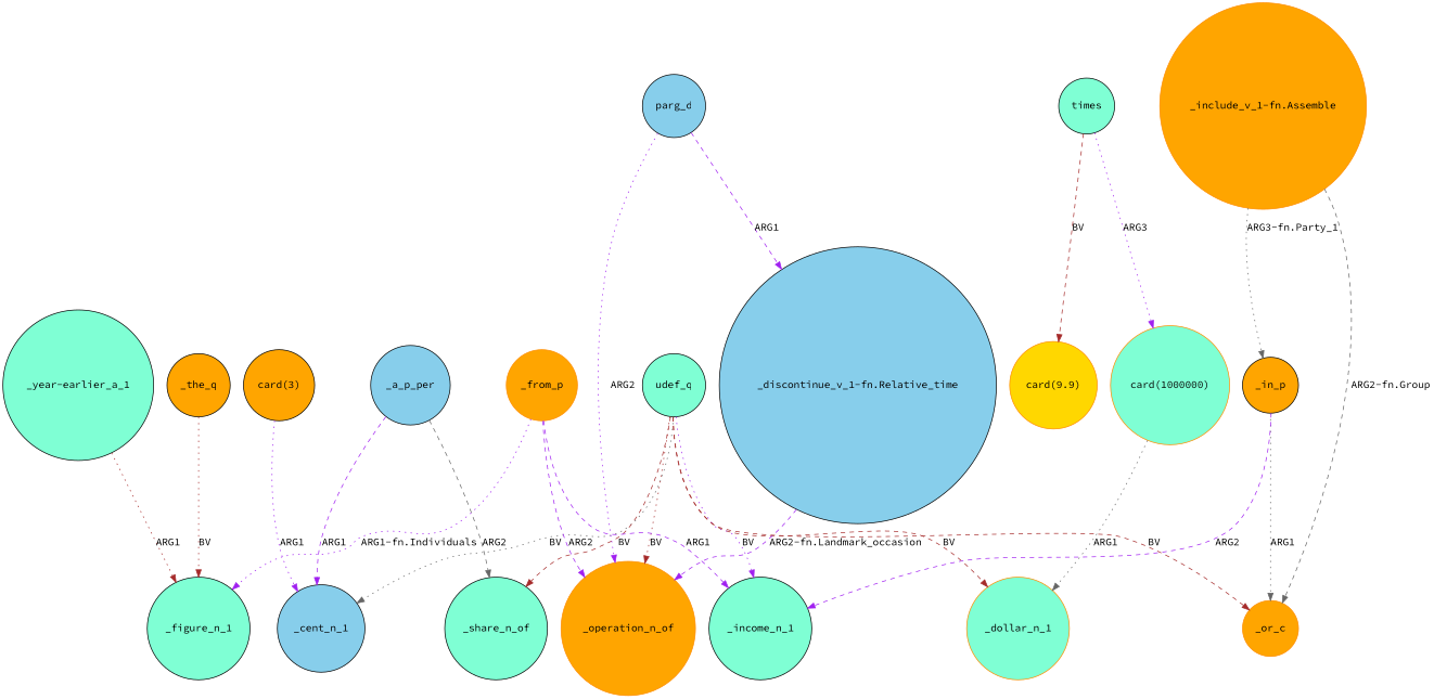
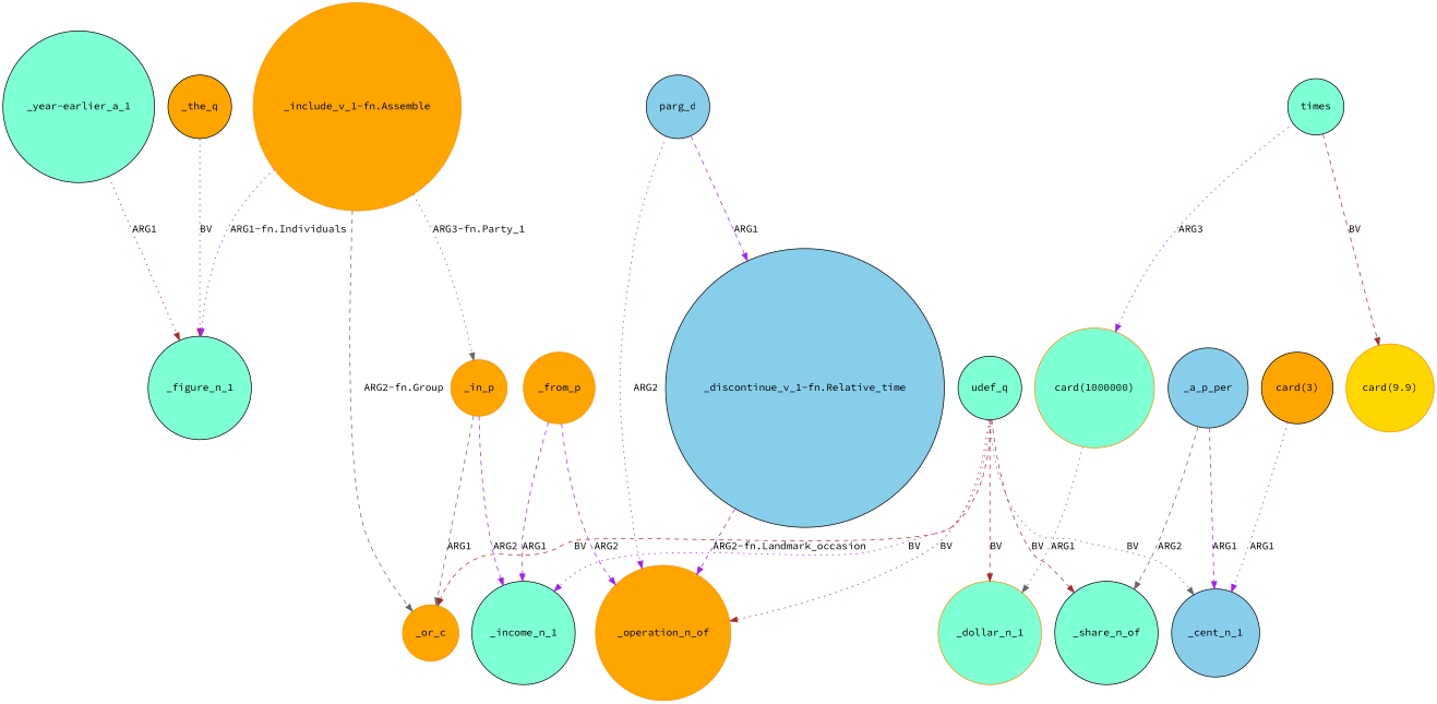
  digraph {
    fontname="Source Code Pro"
    node [color=black fillcolor=aquamarine fontname="Source Code Pro" shape=circle style=filled]
    edge [color=purple fontname="Source Code Pro" style=dashed]
    "_year-earlier_a_1"
    _figure_n_1
-   _in_p [fillcolor=orange]
+   _in_p [color=darkorange fillcolor=orange]
    _or_c [color=darkorange fillcolor=orange]
    _income_n_1
    _a_p_per [fillcolor=skyblue]
    _cent_n_1 [fillcolor=skyblue]
    _share_n_of
    udef_q
    _operation_n_of [color=darkorange fillcolor=orange]
    _dollar_n_1 [color=darkorange]
    "card(1000000)" [color=darkorange]
    times
    "card(9.9)" [color=darkorange fillcolor=gold]
    parg_d [fillcolor=skyblue]
    "_discontinue_v_1-fn.Relative_time" [fillcolor=skyblue]
    _from_p [color=darkorange fillcolor=orange]
    _the_q [fillcolor=orange]
    "card(3)" [fillcolor=orange]
    "_include_v_1-fn.Assemble" [color=darkorange fillcolor=orange]
    "_year-earlier_a_1" -> _figure_n_1 [color=brown label=ARG1 style=dotted]
-   _in_p -> _or_c [color=gray40 label=ARG1 style=dotted]
+   _in_p -> _or_c [color=gray40 label=ARG1]
    _in_p -> _income_n_1 [label=ARG2]
    _a_p_per -> _cent_n_1 [label=ARG1]
    _a_p_per -> _share_n_of [color=gray40 label=ARG2]
    udef_q -> _or_c [color=brown label=BV]
    udef_q -> _income_n_1 [label=BV style=dotted]
    udef_q -> _cent_n_1 [color=gray40 label=BV style=dotted]
    udef_q -> _share_n_of [color=brown label=BV]
    udef_q -> _operation_n_of [color=brown label=BV style=dotted]
    udef_q -> _dollar_n_1 [color=brown label=BV]
    "card(1000000)" -> _dollar_n_1 [color=gray40 label=ARG1 style=dotted]
    times -> "card(1000000)" [label=ARG3 style=dotted]
    times -> "card(9.9)" [color=brown label=BV]
    parg_d -> _operation_n_of [label=ARG2 style=dotted]
    parg_d -> "_discontinue_v_1-fn.Relative_time" [label=ARG1]
    "_discontinue_v_1-fn.Relative_time" -> _operation_n_of [label="ARG2-fn.Landmark_occasion"]
    _from_p -> _income_n_1 [label=ARG1]
    _from_p -> _operation_n_of [label=ARG2]
    _the_q -> _figure_n_1 [color=brown label=BV style=dotted]
    "card(3)" -> _cent_n_1 [label=ARG1 style=dotted]
-   _from_p -> _figure_n_1 [label="ARG1-fn.Individuals" style=dotted]
+   "_include_v_1-fn.Assemble" -> _figure_n_1 [label="ARG1-fn.Individuals" style=dotted]
    "_include_v_1-fn.Assemble" -> _in_p [color=gray40 label="ARG3-fn.Party_1" style=dotted]
    "_include_v_1-fn.Assemble" -> _or_c [color=gray40 label="ARG2-fn.Group"]
  }
